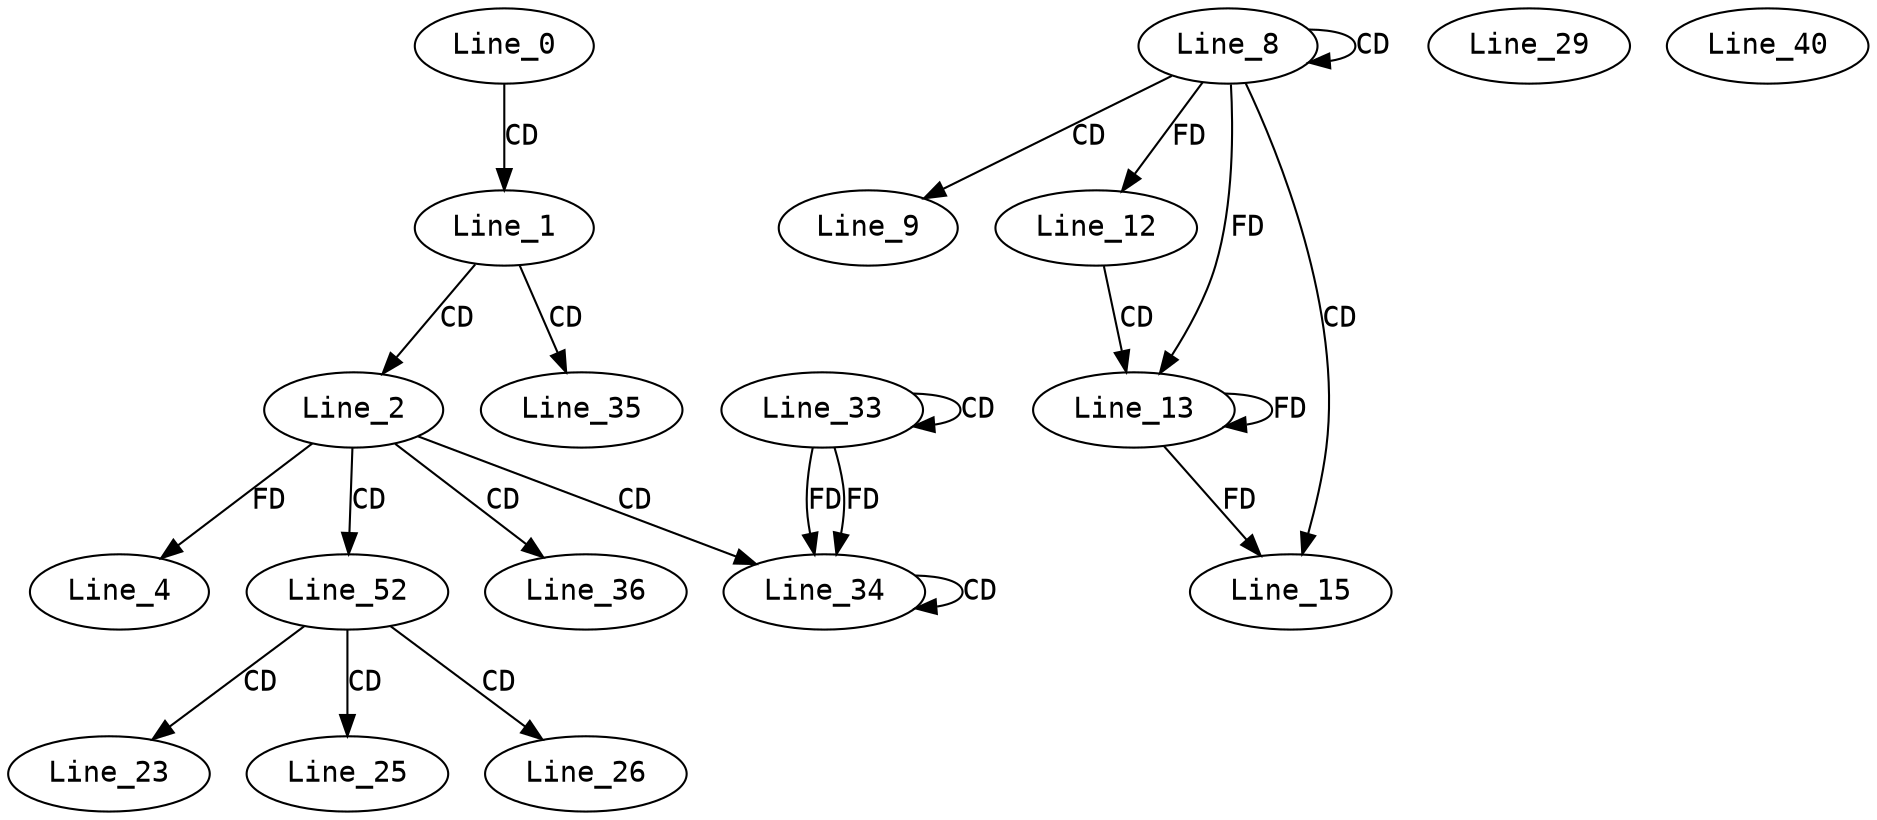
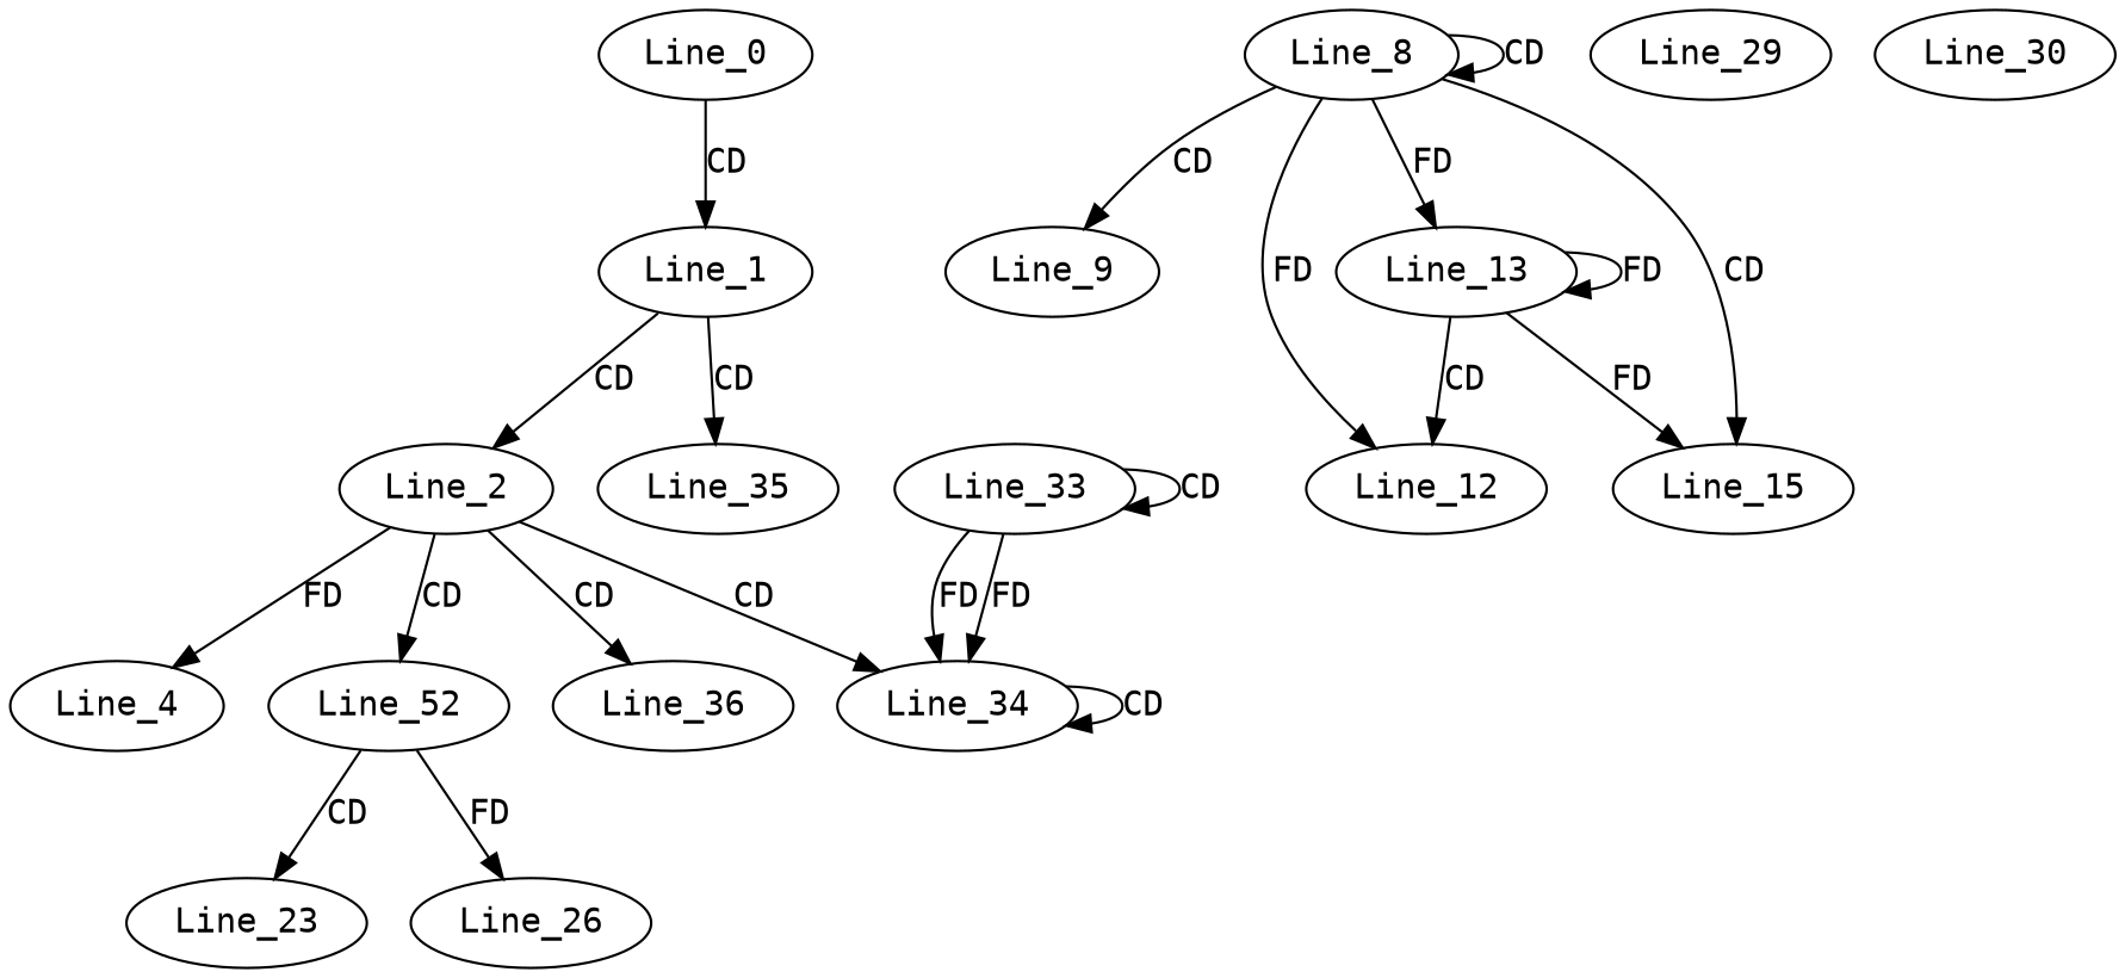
  digraph {
    fontname="DejaVu Sans Mono"
    node [fontname="DejaVu Sans Mono"]
    edge [fontname="DejaVu Sans Mono"]
    Line_0
    Line_1
    Line_2
    Line_35
    Line_4
    n6 [label=Line_52]
    Line_34
    Line_36
    Line_23
-   Line_25
    Line_26
    Line_33
    Line_8
    Line_9
    Line_12
    Line_13
    Line_15
    Line_29
-   Line_30 [label=Line_40]
+   Line_30
    Line_0 -> Line_1 [label=CD]
    Line_1 -> Line_2 [label=CD]
    Line_1 -> Line_35 [label=CD]
    Line_2 -> Line_4 [label=FD]
    Line_2 -> n6 [label=CD]
    Line_2 -> Line_34 [label=CD]
    Line_2 -> Line_36 [label=CD]
    n6 -> Line_23 [label=CD]
-   n6 -> Line_25 [label=CD]
-   n6 -> Line_26 [label=CD]
+   n6 -> Line_26 [label=FD]
    Line_34 -> Line_34 [label=CD]
    Line_33 -> Line_34 [label=FD]
    Line_33 -> Line_34 [label=FD]
    Line_33 -> Line_33 [label=CD]
    Line_8 -> Line_8 [label=CD]
    Line_8 -> Line_9 [label=CD]
    Line_8 -> Line_12 [label=FD]
    Line_8 -> Line_13 [label=FD]
    Line_8 -> Line_15 [label=CD]
-   Line_12 -> Line_13 [label=CD]
+   Line_13 -> Line_12 [label=CD]
    Line_13 -> Line_13 [label=FD]
    Line_13 -> Line_15 [label=FD]
  }
